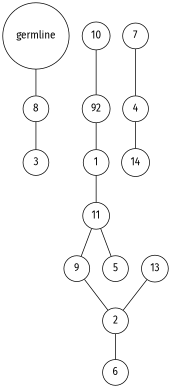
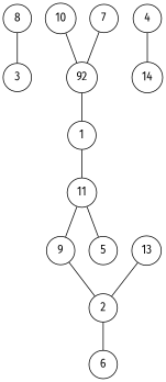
  graph {
    fontname="Fira Sans"
    rankdir=UD
    splines=line
    node [fontname="Fira Sans" shape=circle]
    edge [fontname="Fira Sans"]
-   n1 [label=germline]
    n2 [label=8]
    n3 [label=3]
    n4 [label=10]
    n5 [label=92]
    n6 [label=1]
    n7 [label=11]
    n8 [label=9]
    n9 [label=5]
    n10 [label=2]
    n11 [label=13]
    n12 [label=6]
    n13 [label=7]
    n14 [label=4]
    n15 [label=14]
-   n1 -- n2
    n2 -- n3
    n4 -- n5
    n5 -- n6
    n6 -- n7
    n7 -- n8
    n7 -- n9
    n8 -- n10
    n10 -- n12
    n11 -- n10
-   n13 -- n14
+   n13 -- n5
    n14 -- n15
  }
